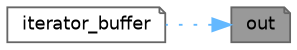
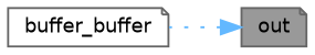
  digraph {
    rankdir=RL
    node [fontname=Helvetica fontsize=10 shape=note style=filled]
    n1 [color=gray40 fillcolor=grey60 fontcolor=black height=0.2 label=out width=0.4]
-   n2 [color=grey40 fillcolor=white height=0.2 label=iterator_buffer width=0.4]
+   n2 [color=grey40 fillcolor=white height=0.2 label=buffer_buffer width=0.4]
    n1 -> n2 [color=steelblue1 dir=back fontname=Helvetica fontsize=10 labelfontname=Helvetica labelfontsize=10 style=dotted]
  }
